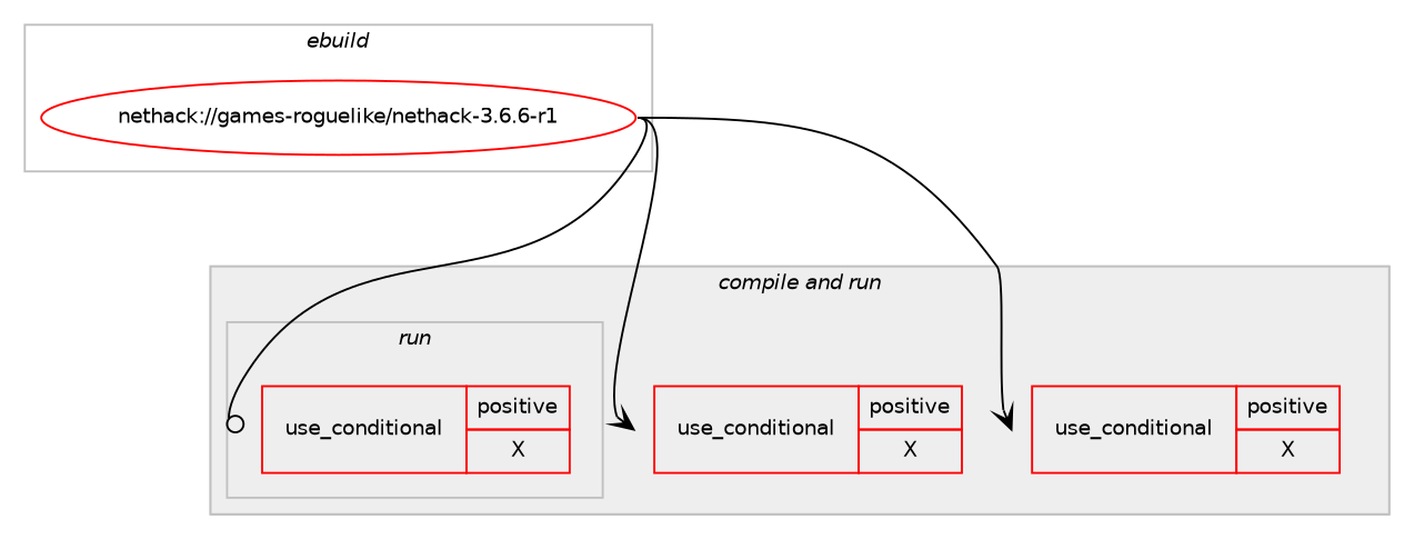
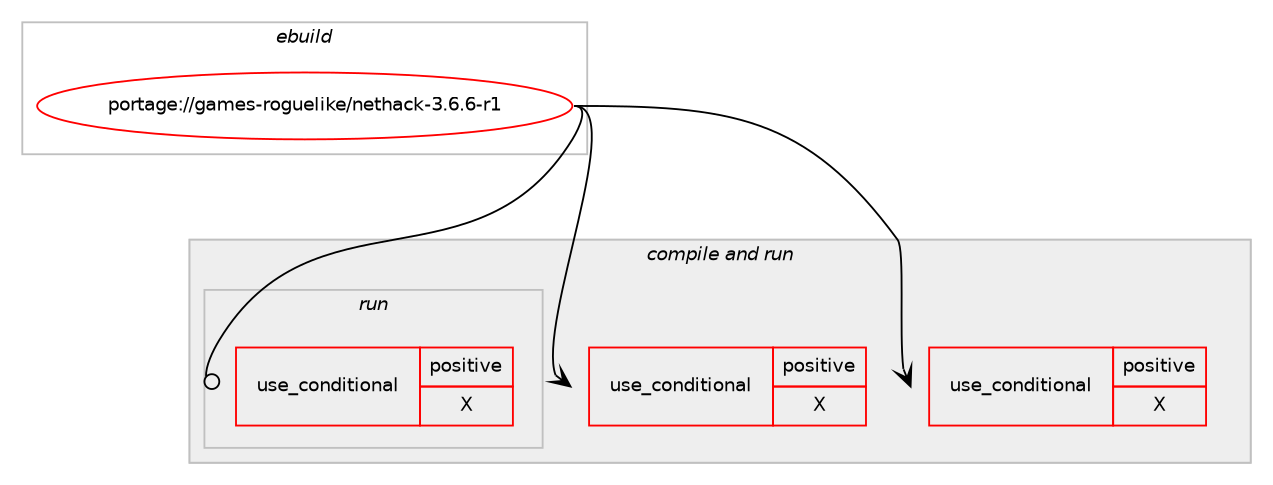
  digraph {
    compound=true
    concentrate=true
    fontname=Helvetica
    fontsize=10
    newrank=true
    rankdir=TB
    ranksep=1.5
    node [color=red fontname=Helvetica fontsize=10 shape=none]
    edge [arrowhead=vee headport=w style=solid tailport=e weight=20]
-   n1 [label="nethack://games-roguelike/nethack-3.6.6-r1" width=4 shape=""]
+   n1 [label="portage://games-roguelike/nethack-3.6.6-r1" width=4 shape=""]
    n2 [label=<<TABLE BORDER="0" CELLBORDER="1" CELLSPACING="0" CELLPADDING="4"><TR><TD ROWSPAN="3" CELLPADDING="10">use_conditional</TD></TR><TR><TD>positive</TD></TR><TR><TD>X</TD></TR></TABLE>>]
    n3 [label=<<TABLE BORDER="0" CELLBORDER="1" CELLSPACING="0" CELLPADDING="4"><TR><TD ROWSPAN="3" CELLPADDING="10">use_conditional</TD></TR><TR><TD>positive</TD></TR><TR><TD>X</TD></TR></TABLE>>]
    n4 [label=<<TABLE BORDER="0" CELLBORDER="1" CELLSPACING="0" CELLPADDING="4"><TR><TD ROWSPAN="3" CELLPADDING="10">use_conditional</TD></TR><TR><TD>positive</TD></TR><TR><TD>X</TD></TR></TABLE>>]
    subgraph cluster_1 {
      color=gray
      label=<<i>ebuild</i>>
      rank=same
      n1
    }
    subgraph cluster_2 {
      color=gray
      label=<<i>dependencies</i>>
      subgraph cluster_3 {
        color=gray
        fillcolor="#eeeeee"
        label=<<i>compile</i>>
        style=filled
        subgraph sub_4 {
          color=gray
          fillcolor="#eeeeee"
          label=<<i>compile</i>>
          style=filled
          n2
        }
        subgraph sub_5 {
          color=gray
          fillcolor="#eeeeee"
          label=<<i>compile</i>>
          style=filled
          n3
        }
      }
      subgraph cluster_6 {
        color=gray
        fillcolor="#eeeeee"
        label=<<i>compile and run</i>>
        style=filled
      }
      subgraph cluster_7 {
        color=gray
        fillcolor="#eeeeee"
        label=<<i>run</i>>
        style=filled
        subgraph sub_8 {
          color=gray
          fillcolor="#eeeeee"
          label=<<i>run</i>>
          style=filled
          n4
        }
      }
    }
    subgraph cluster_9 {
      color=gray
      label=<<i>candidates</i>>
      rank=same
    }
    n1 -> n2
    n1 -> n3
    n1 -> n4 [arrowhead=odot]
  }
